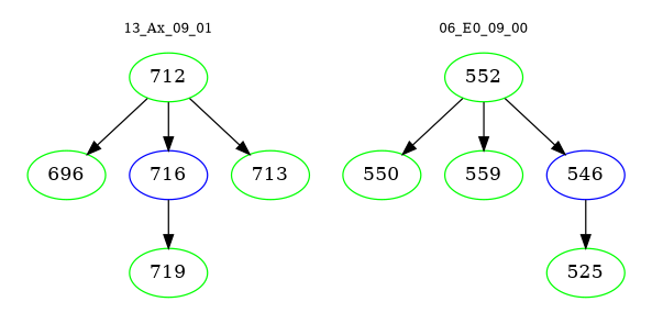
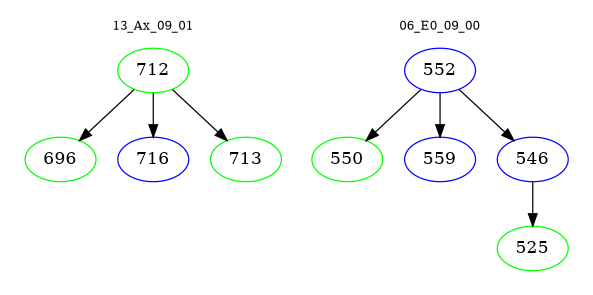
  digraph {
    node [color=green]
    edge [color=black]
    n1 [label=712]
    n2 [label=696]
    n3 [color=blue label=716]
    n4 [label=713]
-   n5 [label=719]
-   n6 [label=552]
+   n6 [color=blue label=552]
    n7 [label=550]
-   n8 [label=559]
+   n8 [color=blue label=559]
    n9 [color=blue label=546]
    n10 [label=525]
    subgraph cluster_1 {
      color=white
      fontsize=10
      label="13_Ax_09_01"
      n1
      n2
      n3
      n4
-     n5
    }
    subgraph cluster_2 {
      color=white
      fontsize=10
      label="06_E0_09_00"
      n6
      n7
      n8
      n9
      n10
    }
    n1 -> n2
    n1 -> n3
    n1 -> n4
-   n3 -> n5
    n6 -> n7
    n6 -> n8
    n6 -> n9
    n9 -> n10
  }
